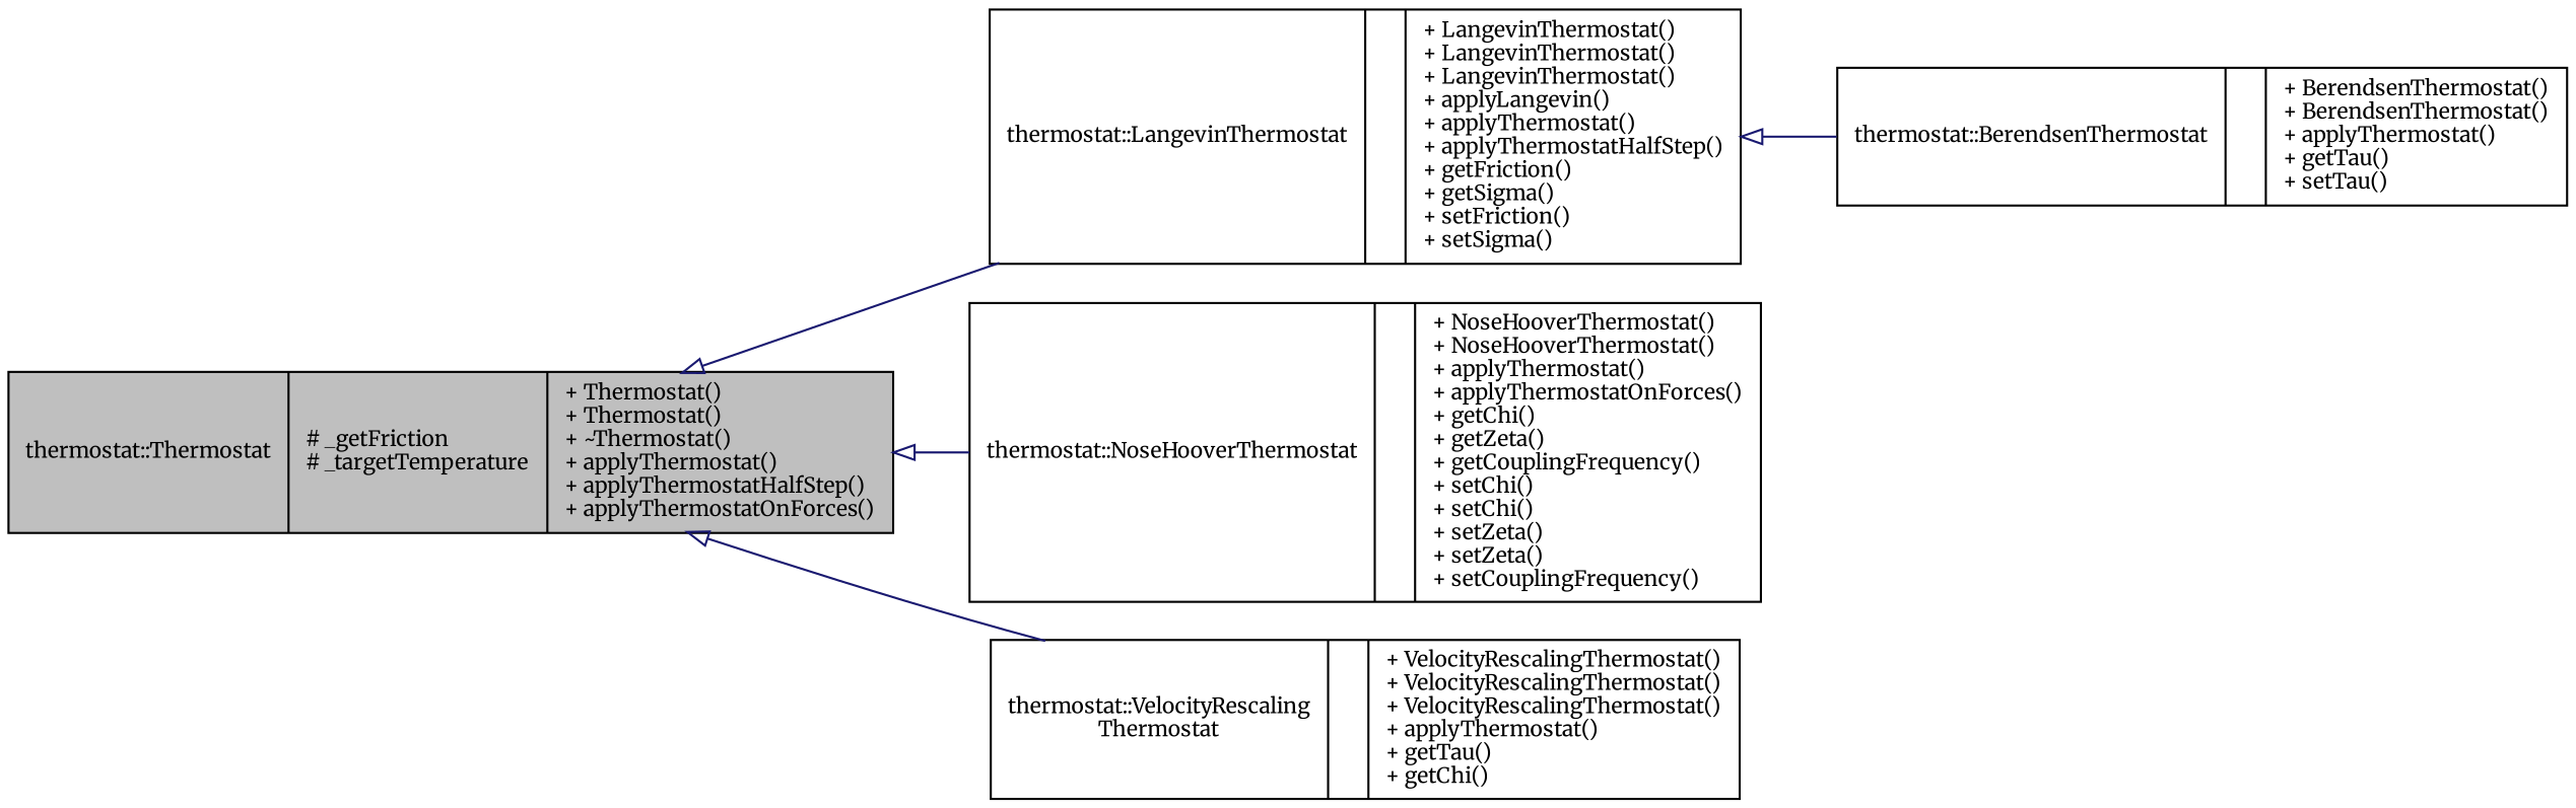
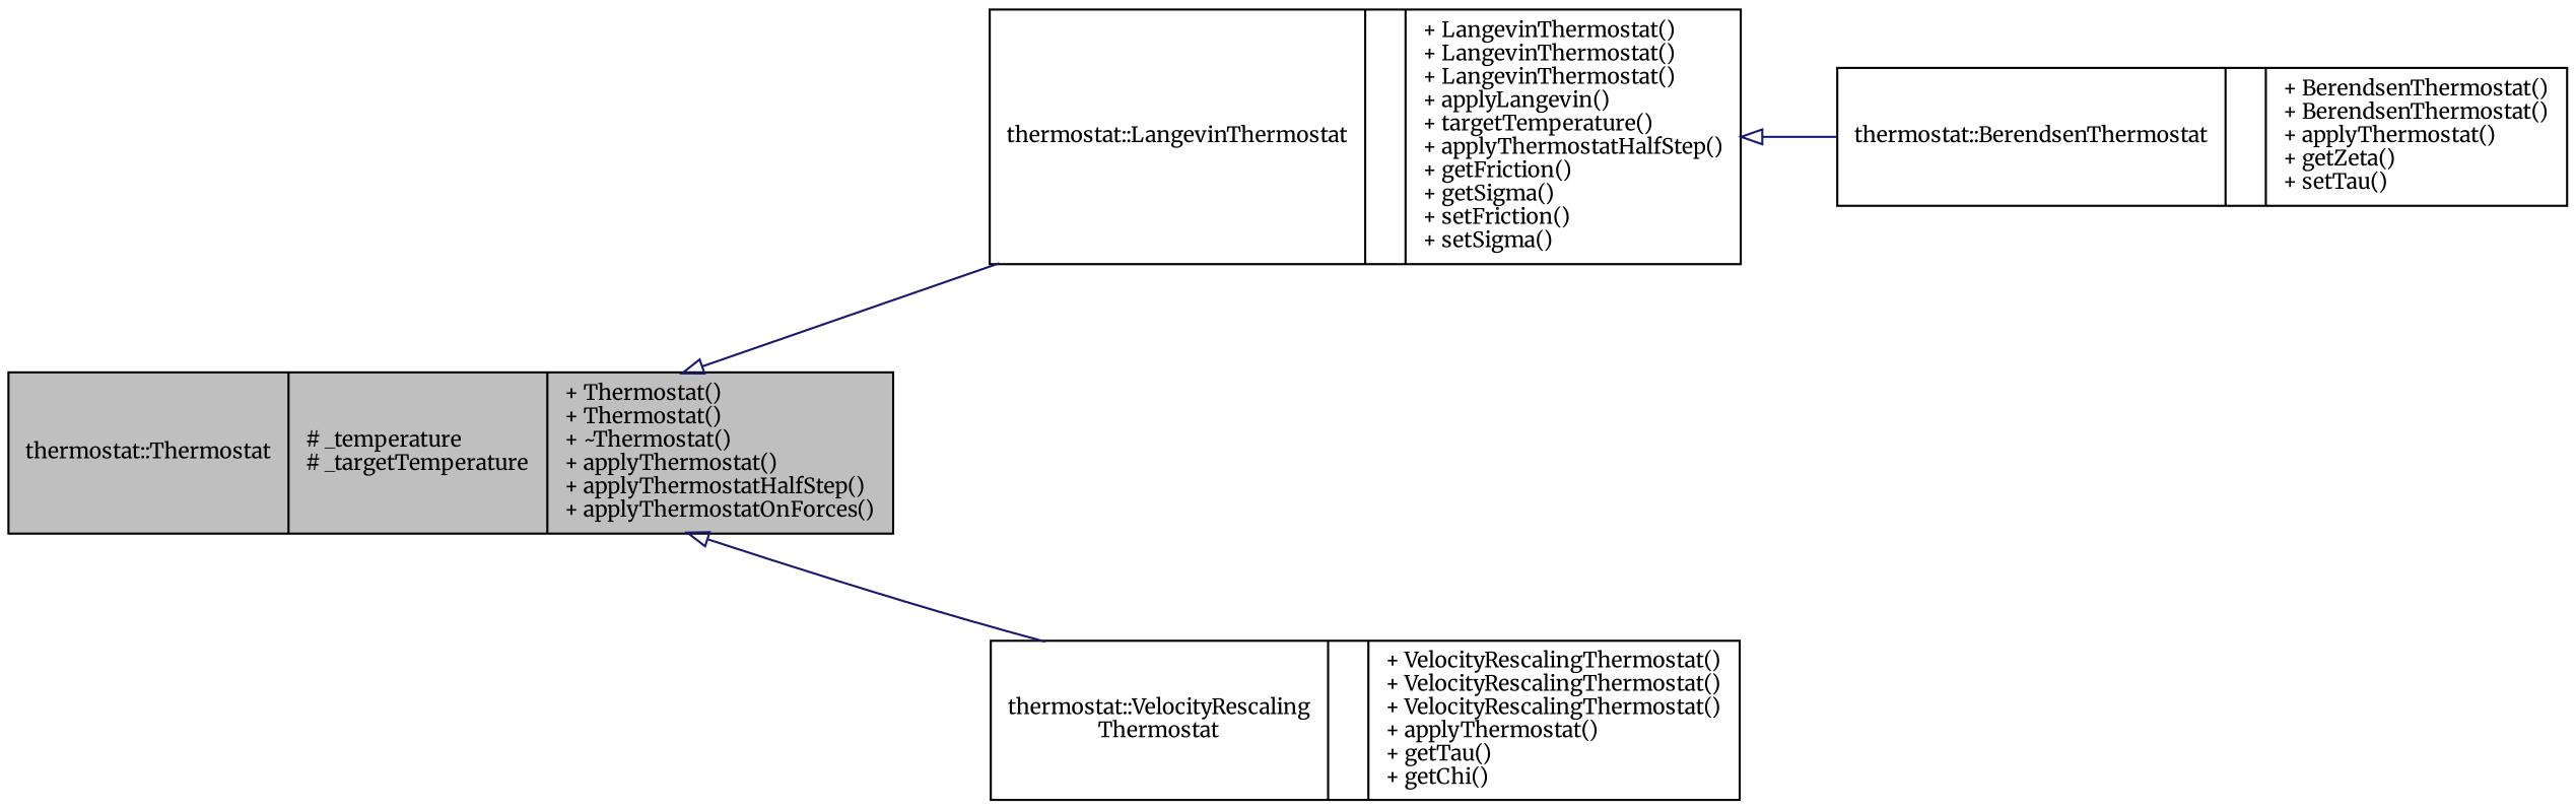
  digraph {
    fontname=Merriweather
    rankdir=LR
    node [color=black fillcolor=white fontname=Merriweather fontsize=10 shape=record style=filled]
    edge [arrowtail=onormal color=midnightblue dir=back fontname=Merriweather fontsize=10 labelfontname=Helvetica labelfontsize=10 style=solid]
-   n1 [fillcolor=grey75 fontcolor=black height=0.2 label="{thermostat::Thermostat\n|# _getFriction\l# _targetTemperature\l|+ Thermostat()\l+ Thermostat()\l+ ~Thermostat()\l+ applyThermostat()\l+ applyThermostatHalfStep()\l+ applyThermostatOnForces()\l}" width=0.4]
-   n2 [height=0.2 label="{thermostat::LangevinThermostat\n||+ LangevinThermostat()\l+ LangevinThermostat()\l+ LangevinThermostat()\l+ applyLangevin()\l+ applyThermostat()\l+ applyThermostatHalfStep()\l+ getFriction()\l+ getSigma()\l+ setFriction()\l+ setSigma()\l}" width=0.4]
-   n3 [height=0.2 label="{thermostat::NoseHooverThermostat\n||+ NoseHooverThermostat()\l+ NoseHooverThermostat()\l+ applyThermostat()\l+ applyThermostatOnForces()\l+ getChi()\l+ getZeta()\l+ getCouplingFrequency()\l+ setChi()\l+ setChi()\l+ setZeta()\l+ setZeta()\l+ setCouplingFrequency()\l}" width=0.4]
+   n1 [fillcolor=grey75 fontcolor=black height=0.2 label="{thermostat::Thermostat\n|# _temperature\l# _targetTemperature\l|+ Thermostat()\l+ Thermostat()\l+ ~Thermostat()\l+ applyThermostat()\l+ applyThermostatHalfStep()\l+ applyThermostatOnForces()\l}" width=0.4]
+   n2 [height=0.2 label="{thermostat::LangevinThermostat\n||+ LangevinThermostat()\l+ LangevinThermostat()\l+ LangevinThermostat()\l+ applyLangevin()\l+ targetTemperature()\l+ applyThermostatHalfStep()\l+ getFriction()\l+ getSigma()\l+ setFriction()\l+ setSigma()\l}" width=0.4]
    n4 [height=0.2 label="{thermostat::VelocityRescaling\lThermostat\n||+ VelocityRescalingThermostat()\l+ VelocityRescalingThermostat()\l+ VelocityRescalingThermostat()\l+ applyThermostat()\l+ getTau()\l+ getChi()\l}" width=0.4]
-   n5 [height=0.2 label="{thermostat::BerendsenThermostat\n||+ BerendsenThermostat()\l+ BerendsenThermostat()\l+ applyThermostat()\l+ getTau()\l+ setTau()\l}" width=0.4]
+   n5 [height=0.2 label="{thermostat::BerendsenThermostat\n||+ BerendsenThermostat()\l+ BerendsenThermostat()\l+ applyThermostat()\l+ getZeta()\l+ setTau()\l}" width=0.4]
    n1 -> n2
-   n1 -> n3
    n1 -> n4
    n2 -> n5
  }
